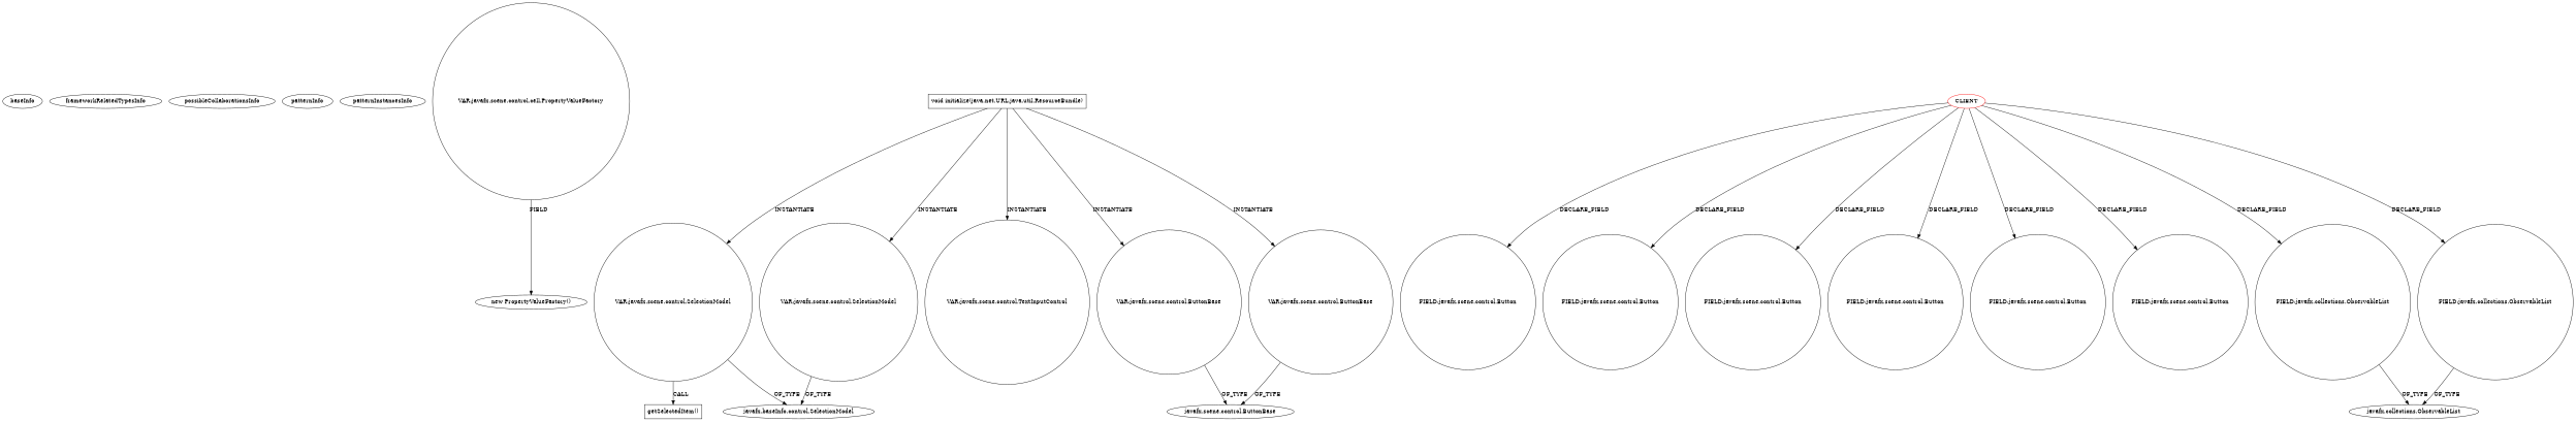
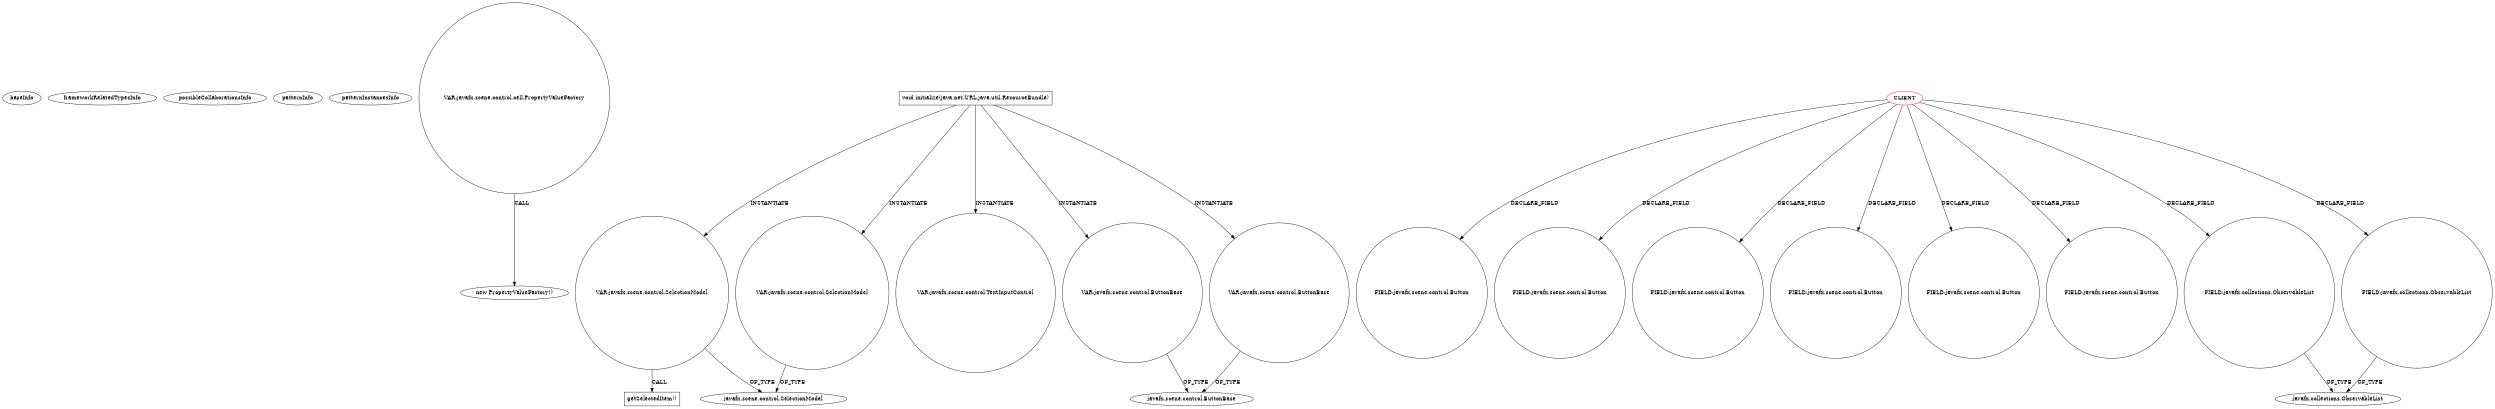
  digraph {
    node [isFrameworkType=false vertexType=FIELD_DECLARATION shape=circle]
    baseInfo [category=pattern graphId=431 isAnonymous=false possibleRelation=false isFrameworkType="" vertexType="" shape=""]
    frameworkRelatedTypesInfo [isFrameworkType="" vertexType="" shape=""]
    possibleCollaborationsInfo [isFrameworkType="" vertexType="" shape=""]
    patternInfo [frequency=2.0 patternRootClient=0 isFrameworkType="" vertexType="" shape=""]
    patternInstancesInfo [0="diogocs1-FPessoais~/diogocs1-FPessoais/FPessoais-master/FinancasPessoais/src/app/controllers/HomeController.java~HomeController~2490" 1="crosswords-testEnvironment~/crosswords-testEnvironment/testEnvironment-master/src/GUI/MainController.java~MainController~2315" isFrameworkType="" vertexType="" shape=""]
    n6 [label="new PropertyValueFactory()" vertexType=CONSTRUCTOR_CALL shape=""]
    n7 [label="VAR:javafx.scene.control.cell.PropertyValueFactory" vertexType=VARIABLE_EXPRESION]
    n8 [label="void initialize(java.net.URL,java.util.ResourceBundle)" shape=box vertexType=OVERRIDING_METHOD_DECLARATION]
    n9 [label="VAR:javafx.scene.control.SelectionModel" vertexType=VARIABLE_EXPRESION]
    n10 [label="VAR:javafx.scene.control.SelectionModel" vertexType=VARIABLE_EXPRESION]
    n11 [label="VAR:javafx.scene.control.TextInputControl" vertexType=VARIABLE_EXPRESION]
    n12 [label="VAR:javafx.scene.control.ButtonBase" vertexType=VARIABLE_EXPRESION]
    n13 [label="VAR:javafx.scene.control.ButtonBase" vertexType=VARIABLE_EXPRESION]
    n14 [label="getSelectedItem()" shape=box vertexType=INSIDE_CALL]
-   n15 [label="javafx.baseInfo.control.SelectionModel" vertexType=FRAMEWORK_CLASS_TYPE shape=""]
+   n15 [label="javafx.scene.control.SelectionModel" vertexType=FRAMEWORK_CLASS_TYPE shape=""]
    n16 [label="javafx.scene.control.ButtonBase" vertexType=FRAMEWORK_CLASS_TYPE shape=""]
    n17 [color=red label=CLIENT vertexType=ROOT_CLIENT_CLASS_DECLARATION shape=""]
    n18 [label="FIELD:javafx.scene.control.Button"]
    n19 [label="FIELD:javafx.scene.control.Button"]
    n20 [label="FIELD:javafx.scene.control.Button"]
    n21 [label="FIELD:javafx.scene.control.Button"]
    n22 [label="FIELD:javafx.scene.control.Button"]
    n23 [label="FIELD:javafx.scene.control.Button"]
    n24 [label="FIELD:javafx.collections.ObservableList"]
    n25 [label="FIELD:javafx.collections.ObservableList"]
    n26 [label="javafx.collections.ObservableList" vertexType=FRAMEWORK_INTERFACE_TYPE shape=""]
-   n7 -> n6 [label=FIELD]
+   n7 -> n6 [label=CALL]
    n8 -> n9 [label=INSTANTIATE]
    n8 -> n10 [label=INSTANTIATE]
    n8 -> n11 [label=INSTANTIATE]
    n8 -> n12 [label=INSTANTIATE]
    n8 -> n13 [label=INSTANTIATE]
    n9 -> n14 [label=CALL]
    n9 -> n15 [label=OF_TYPE]
    n10 -> n15 [label=OF_TYPE]
    n12 -> n16 [label=OF_TYPE]
    n13 -> n16 [label=OF_TYPE]
    n17 -> n18 [label=DECLARE_FIELD]
    n17 -> n19 [label=DECLARE_FIELD]
    n17 -> n20 [label=DECLARE_FIELD]
    n17 -> n21 [label=DECLARE_FIELD]
    n17 -> n22 [label=DECLARE_FIELD]
    n17 -> n23 [label=DECLARE_FIELD]
    n17 -> n24 [label=DECLARE_FIELD]
    n17 -> n25 [label=DECLARE_FIELD]
    n24 -> n26 [label=OF_TYPE]
    n25 -> n26 [label=OF_TYPE]
  }
